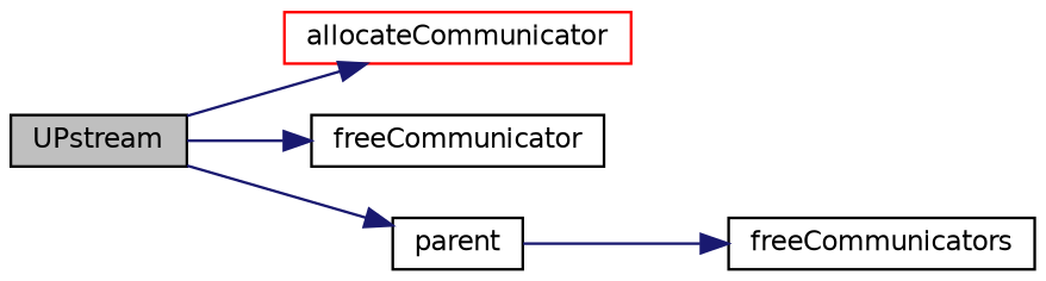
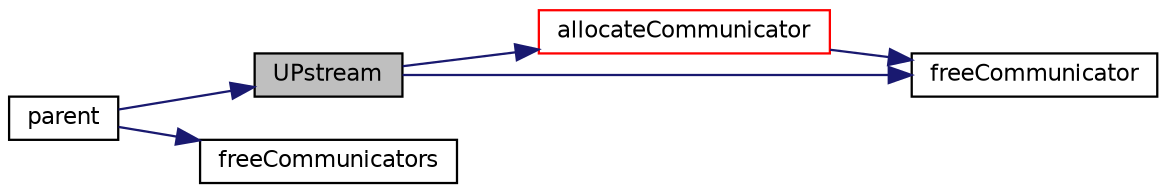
  digraph {
    rankdir=LR
    node [color=black fontname=Helvetica fontsize=10 shape=record]
    edge [color=midnightblue fontname=Helvetica fontsize=10 labelfontname=Helvetica labelfontsize=10 style=solid]
    n1 [fillcolor=grey75 fontcolor=black height=0.2 label=UPstream style=filled width=0.4]
    n2 [color=red height=0.2 label=allocateCommunicator width=0.4]
    n3 [height=0.2 label=freeCommunicator width=0.4]
    n4 [height=0.2 label=parent width=0.4]
    n5 [height=0.2 label=freeCommunicators width=0.4]
    n1 -> n2
    n1 -> n3
-   n1 -> n4
+   n4 -> n1
+   n2 -> n3
    n4 -> n5
  }
